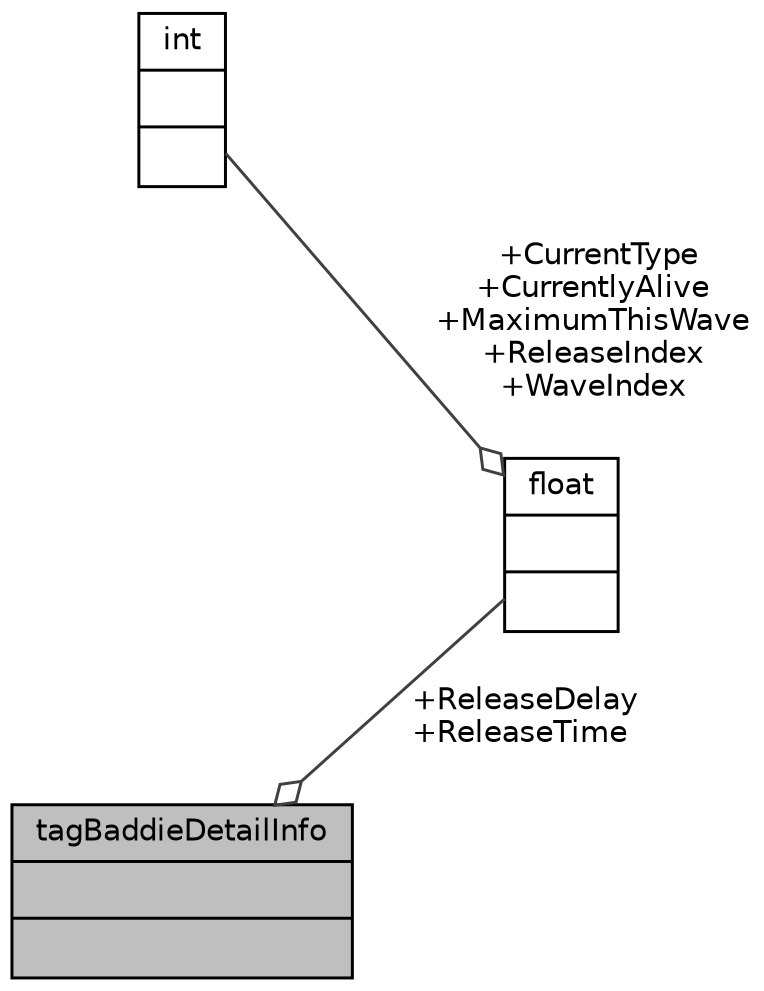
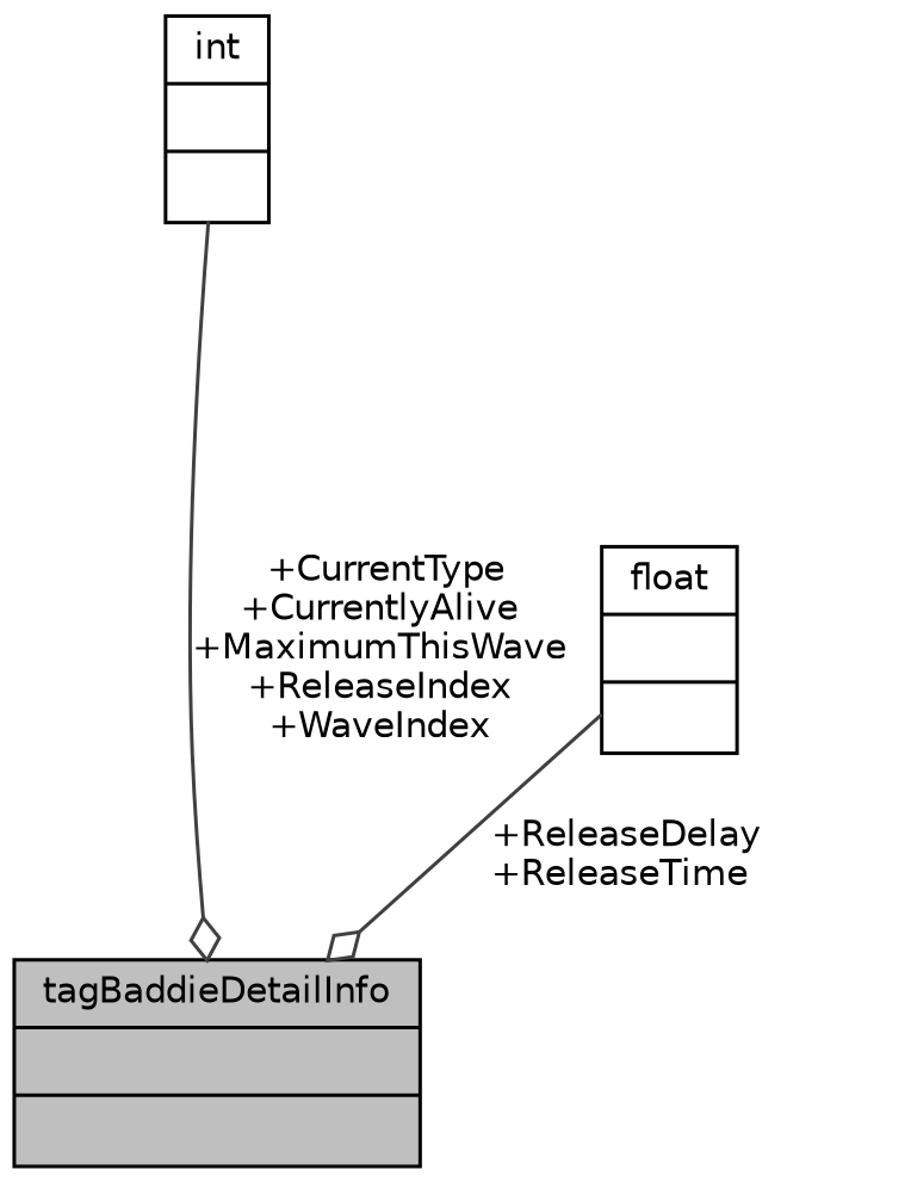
  digraph {
    node [color=black fillcolor=white fontname=Helvetica fontsize=10 shape=record style=filled]
    edge [arrowhead=odiamond color=grey25 fontname=Helvetica fontsize=10 labelfontname=Helvetica labelfontsize=10 style=solid]
    n1 [fillcolor=grey75 fontcolor=black height=0.2 label="{tagBaddieDetailInfo\n||}" width=0.4]
    n2 [height=0.2 label="{int\n||}" width=0.4]
    n3 [height=0.2 label="{float\n||}" width=0.4]
-   n2 -> n3 [label=" +CurrentType\n+CurrentlyAlive\n+MaximumThisWave\n+ReleaseIndex\n+WaveIndex"]
+   n2 -> n1 [label=" +CurrentType\n+CurrentlyAlive\n+MaximumThisWave\n+ReleaseIndex\n+WaveIndex"]
    n3 -> n1 [label=" +ReleaseDelay\n+ReleaseTime"]
  }
